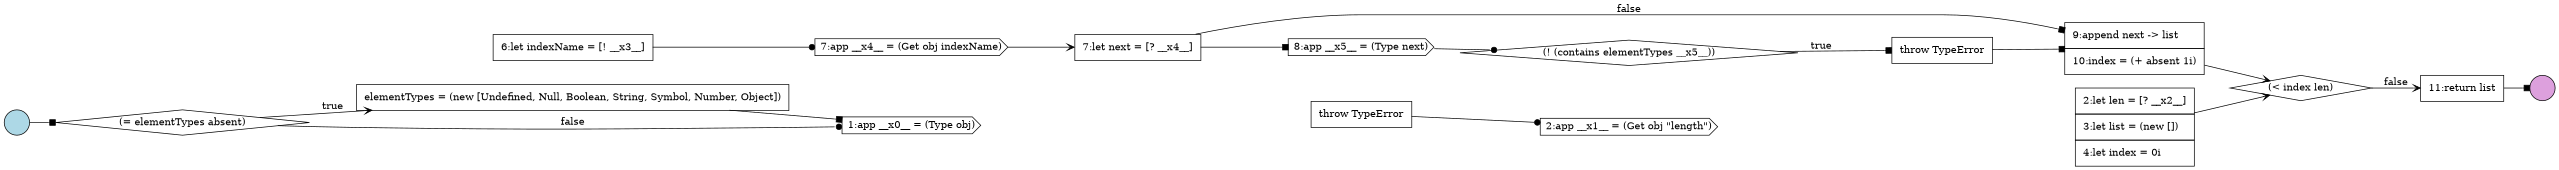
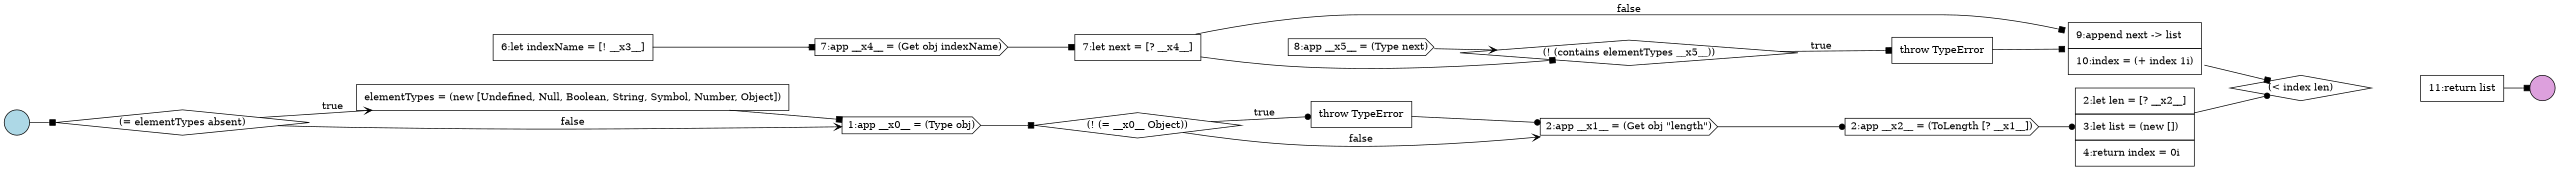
  digraph {
    rankdir=LR
    node [color=black fillcolor=white shape=none style=filled]
    edge [arrowhead=box color=black]
+   n1 [label=<<font color="black">(! (= __x0__ Object))</font>> shape=diamond]
    n2 [label=<<font color="black">2:app __x1__ = (Get obj &quot;length&quot;)</font>> shape=cds]
    n3 [label=<<font color="black">     <table border="0" cellborder="1" cellspacing="0" cellpadding="10">       <tr><td align="left">throw TypeError</td></tr>     </table>   </font>> margin=0]
+   n4 [label=<<font color="black">2:app __x2__ = (ToLength [? __x1__])</font>> shape=cds]
    n5 [label=<<font color="black">(! (contains elementTypes __x5__))</font>> shape=diamond]
    n6 [label=<<font color="black">     <table border="0" cellborder="1" cellspacing="0" cellpadding="10">       <tr><td align="left">throw TypeError</td></tr>     </table>   </font>> margin=0]
-   n7 [label=<<font color="black">     <table border="0" cellborder="1" cellspacing="0" cellpadding="10">       <tr><td align="left">9:append next -&gt; list</td></tr>       <tr><td align="left">10:index = (+ absent 1i)</td></tr>     </table>   </font>> margin=0]
+   n7 [label=<<font color="black">     <table border="0" cellborder="1" cellspacing="0" cellpadding="10">       <tr><td align="left">9:append next -&gt; list</td></tr>       <tr><td align="left">10:index = (+ index 1i)</td></tr>     </table>   </font>> margin=0]
    n8 [label=<<font color="black">(&lt; index len)</font>> shape=diamond]
    n9 [label=<<font color="black">     <table border="0" cellborder="1" cellspacing="0" cellpadding="10">       <tr><td align="left">6:let indexName = [! __x3__]</td></tr>     </table>   </font>> margin=0]
    n10 [label=<<font color="black">7:app __x4__ = (Get obj indexName)</font>> shape=cds]
    n11 [label=<<font color="black">     <table border="0" cellborder="1" cellspacing="0" cellpadding="10">       <tr><td align="left">7:let next = [? __x4__]</td></tr>     </table>   </font>> margin=0]
-   n12 [label=<<font color="black">     <table border="0" cellborder="1" cellspacing="0" cellpadding="10">       <tr><td align="left">2:let len = [? __x2__]</td></tr>       <tr><td align="left">3:let list = (new [])</td></tr>       <tr><td align="left">4:let index = 0i</td></tr>     </table>   </font>> margin=0]
+   n12 [label=<<font color="black">     <table border="0" cellborder="1" cellspacing="0" cellpadding="10">       <tr><td align="left">2:let len = [? __x2__]</td></tr>       <tr><td align="left">3:let list = (new [])</td></tr>       <tr><td align="left">4:return index = 0i</td></tr>     </table>   </font>> margin=0]
    n13 [label=<<font color="black">     <table border="0" cellborder="1" cellspacing="0" cellpadding="10">       <tr><td align="left">11:return list</td></tr>     </table>   </font>> margin=0]
    n14 [fillcolor=lightblue label=" " shape=circle]
    n15 [label=<<font color="black">(= elementTypes absent)</font>> shape=diamond]
    n16 [label=<<font color="black">     <table border="0" cellborder="1" cellspacing="0" cellpadding="10">       <tr><td align="left">elementTypes = (new [Undefined, Null, Boolean, String, Symbol, Number, Object])</td></tr>     </table>   </font>> margin=0]
    n17 [label=<<font color="black">1:app __x0__ = (Type obj)</font>> shape=cds]
    n18 [label=<<font color="black">8:app __x5__ = (Type next)</font>> shape=cds]
    n19 [fillcolor=plum label=" " shape=circle]
+   n1 -> n2 [arrowhead=vee label=<<font color="black">false</font>>]
+   n1 -> n3 [arrowhead=dot label=<<font color="black">true</font>>]
+   n2 -> n4 [arrowhead=dot]
    n3 -> n2 [arrowhead=dot]
+   n4 -> n12 [arrowhead=dot]
    n5 -> n6 [label=<<font color="black">true</font>>]
    n6 -> n7
-   n7 -> n8 [arrowhead=vee]
-   n8 -> n13 [arrowhead=vee label=<<font color="black">false</font>>]
-   n9 -> n10 [arrowhead=dot]
-   n10 -> n11 [arrowhead=vee]
+   n7 -> n8
+   n9 -> n10
+   n10 -> n11
    n11 -> n7 [label=<<font color="black">false</font>>]
-   n11 -> n18
-   n12 -> n8 [arrowhead=vee]
+   n11 -> n5
+   n12 -> n8 [arrowhead=dot]
    n13 -> n19
    n14 -> n15
    n15 -> n16 [arrowhead=vee label=<<font color="black">true</font>>]
-   n15 -> n17 [arrowhead=dot label=<<font color="black">false</font>>]
+   n15 -> n17 [arrowhead=vee label=<<font color="black">false</font>>]
    n16 -> n17
-   n18 -> n5 [arrowhead=dot]
+   n17 -> n1
+   n18 -> n5 [arrowhead=vee]
  }
